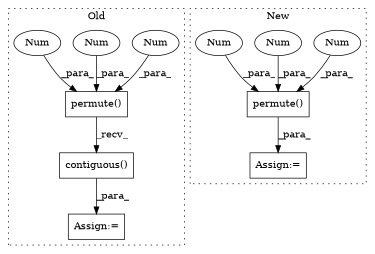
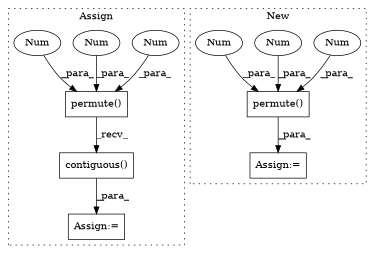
  digraph {
    node [a=76 l=1 shape=ellipse]
    n1 [a=75 l=35 label="contiguous()" s=1163 shape=box]
    n2 [a=75 l="14,1" label="permute()" s="1163,1184" shape=box]
    n3 [label=Num s=1183]
    n4 [label=Num s=1177]
    n5 [label=Num s=1180]
    n6 [a=68 l=3 label="Assign:=" s=1160 shape=box]
    n7 [a=75 l="25,1" label="permute()" s="1577,1609" shape=box]
    n8 [label=Num s=1608]
    n9 [label=Num s=1602]
    n10 [label=Num s=1605]
    n11 [a=68 l=3 label="Assign:=" s=1574 shape=box]
    subgraph cluster_1 {
-     label=Old
+     label=Assign
      style=dotted
      n1
      n2
      n3
      n4
      n5
      n6
    }
    subgraph cluster_2 {
      label=New
      style=dotted
      n7
      n8
      n9
      n10
      n11
    }
    n1 -> n6 [label=_para_]
    n2 -> n1 [label=_recv_]
    n3 -> n2 [label=_para_]
    n4 -> n2 [label=_para_]
    n5 -> n2 [label=_para_]
    n7 -> n11 [label=_para_]
    n8 -> n7 [label=_para_]
    n9 -> n7 [label=_para_]
    n10 -> n7 [label=_para_]
  }
